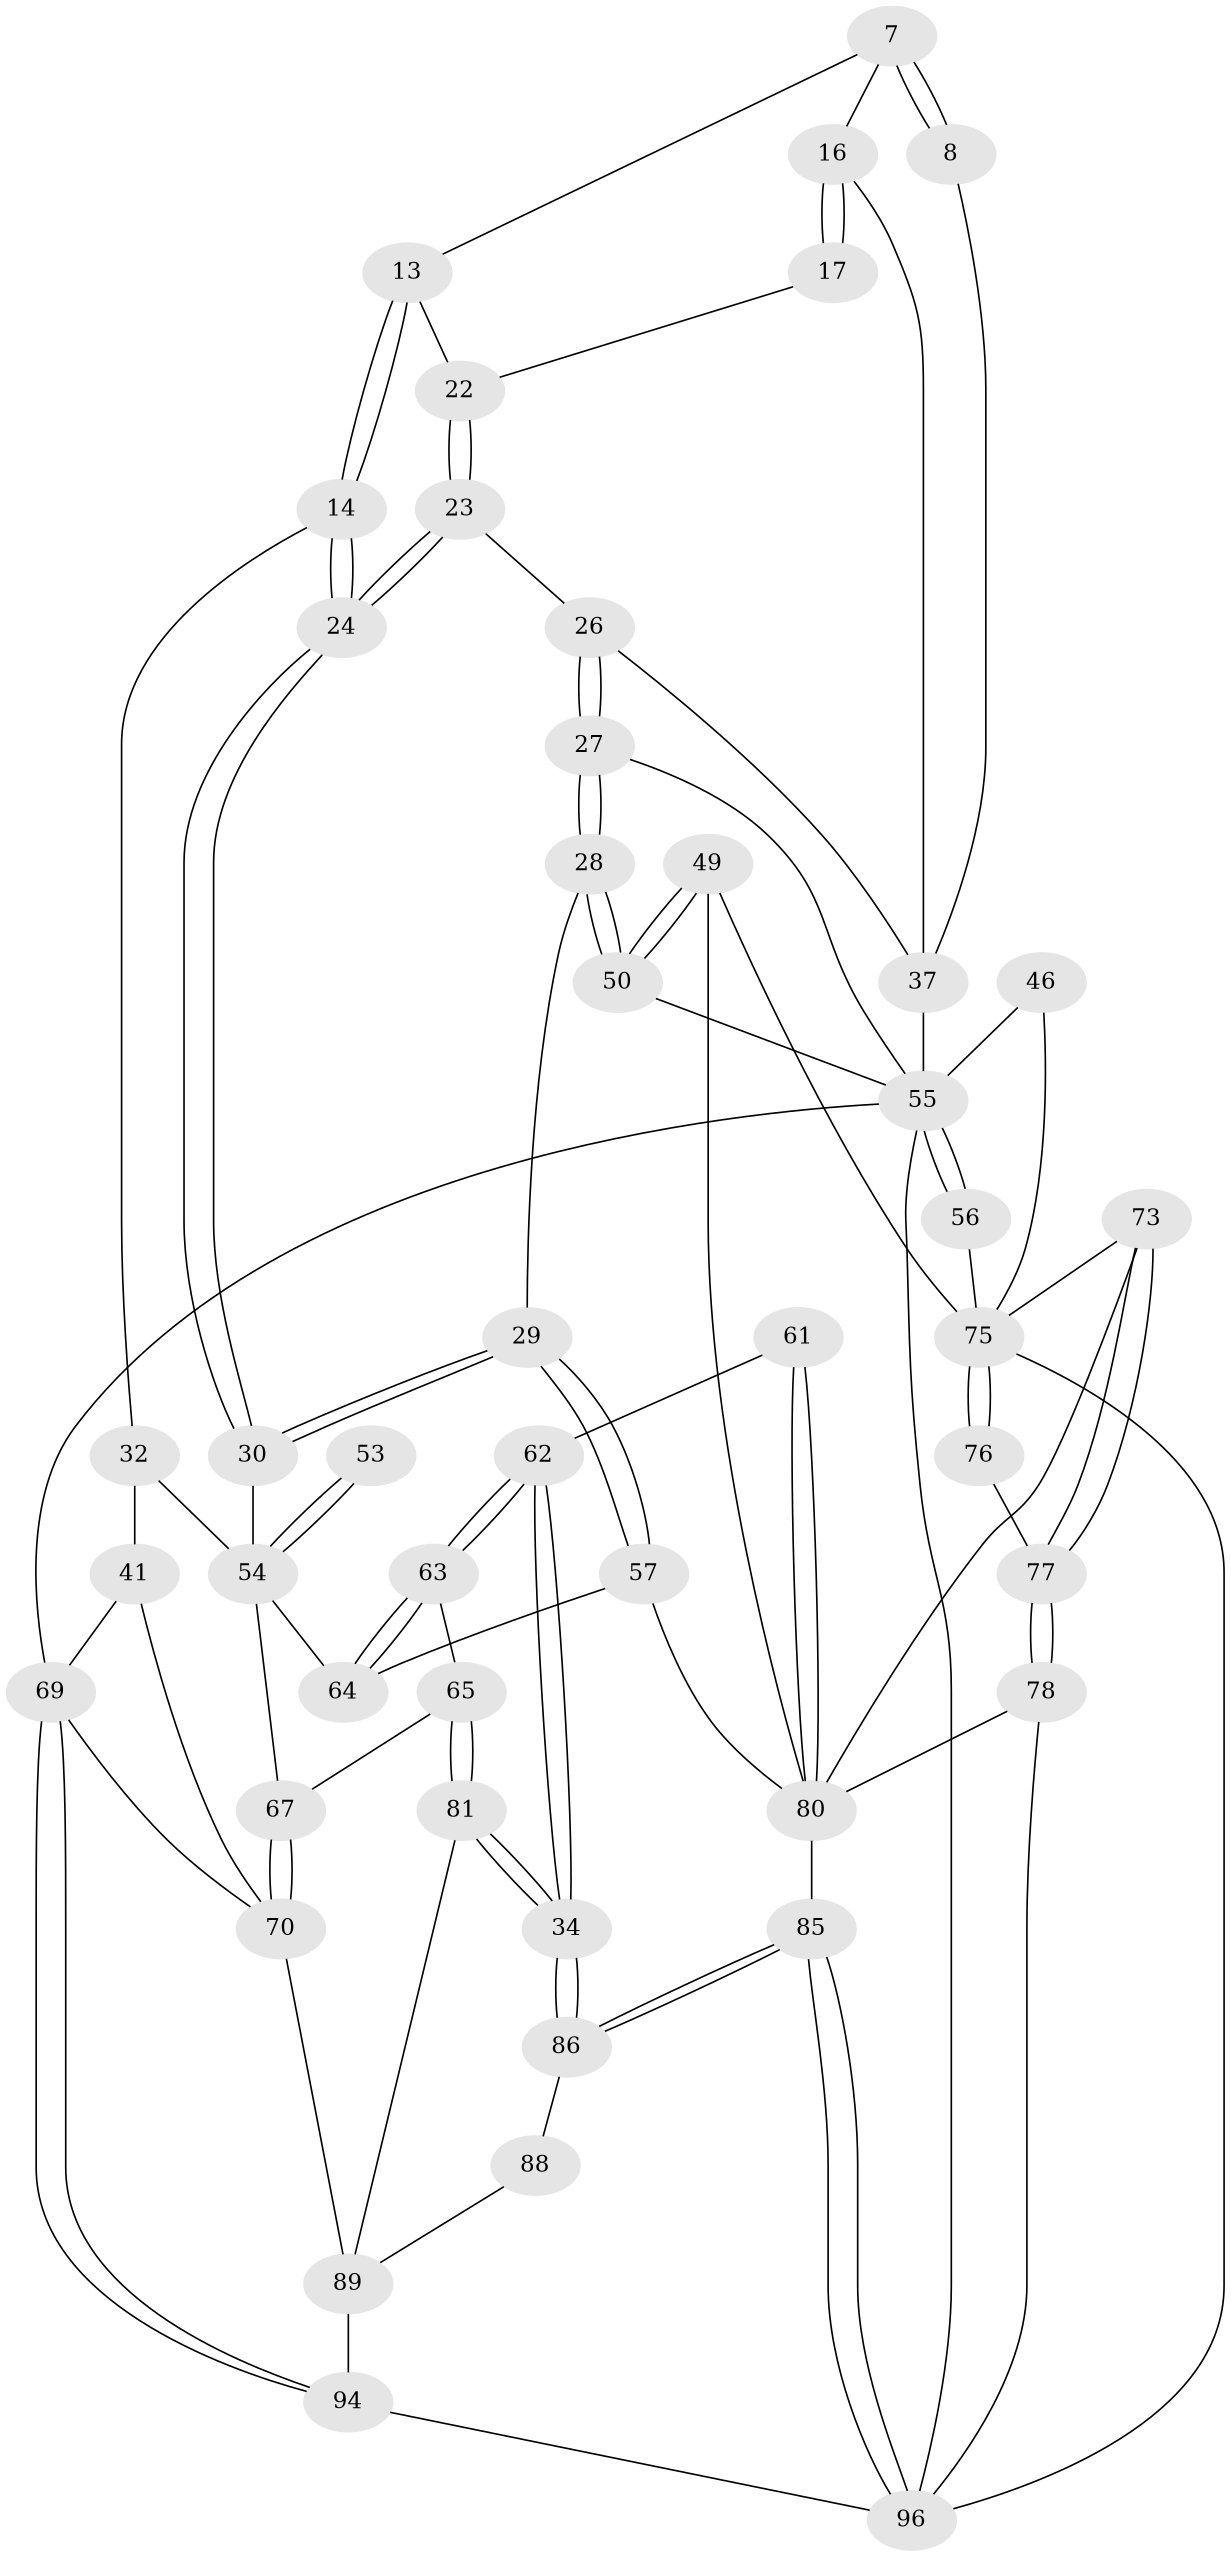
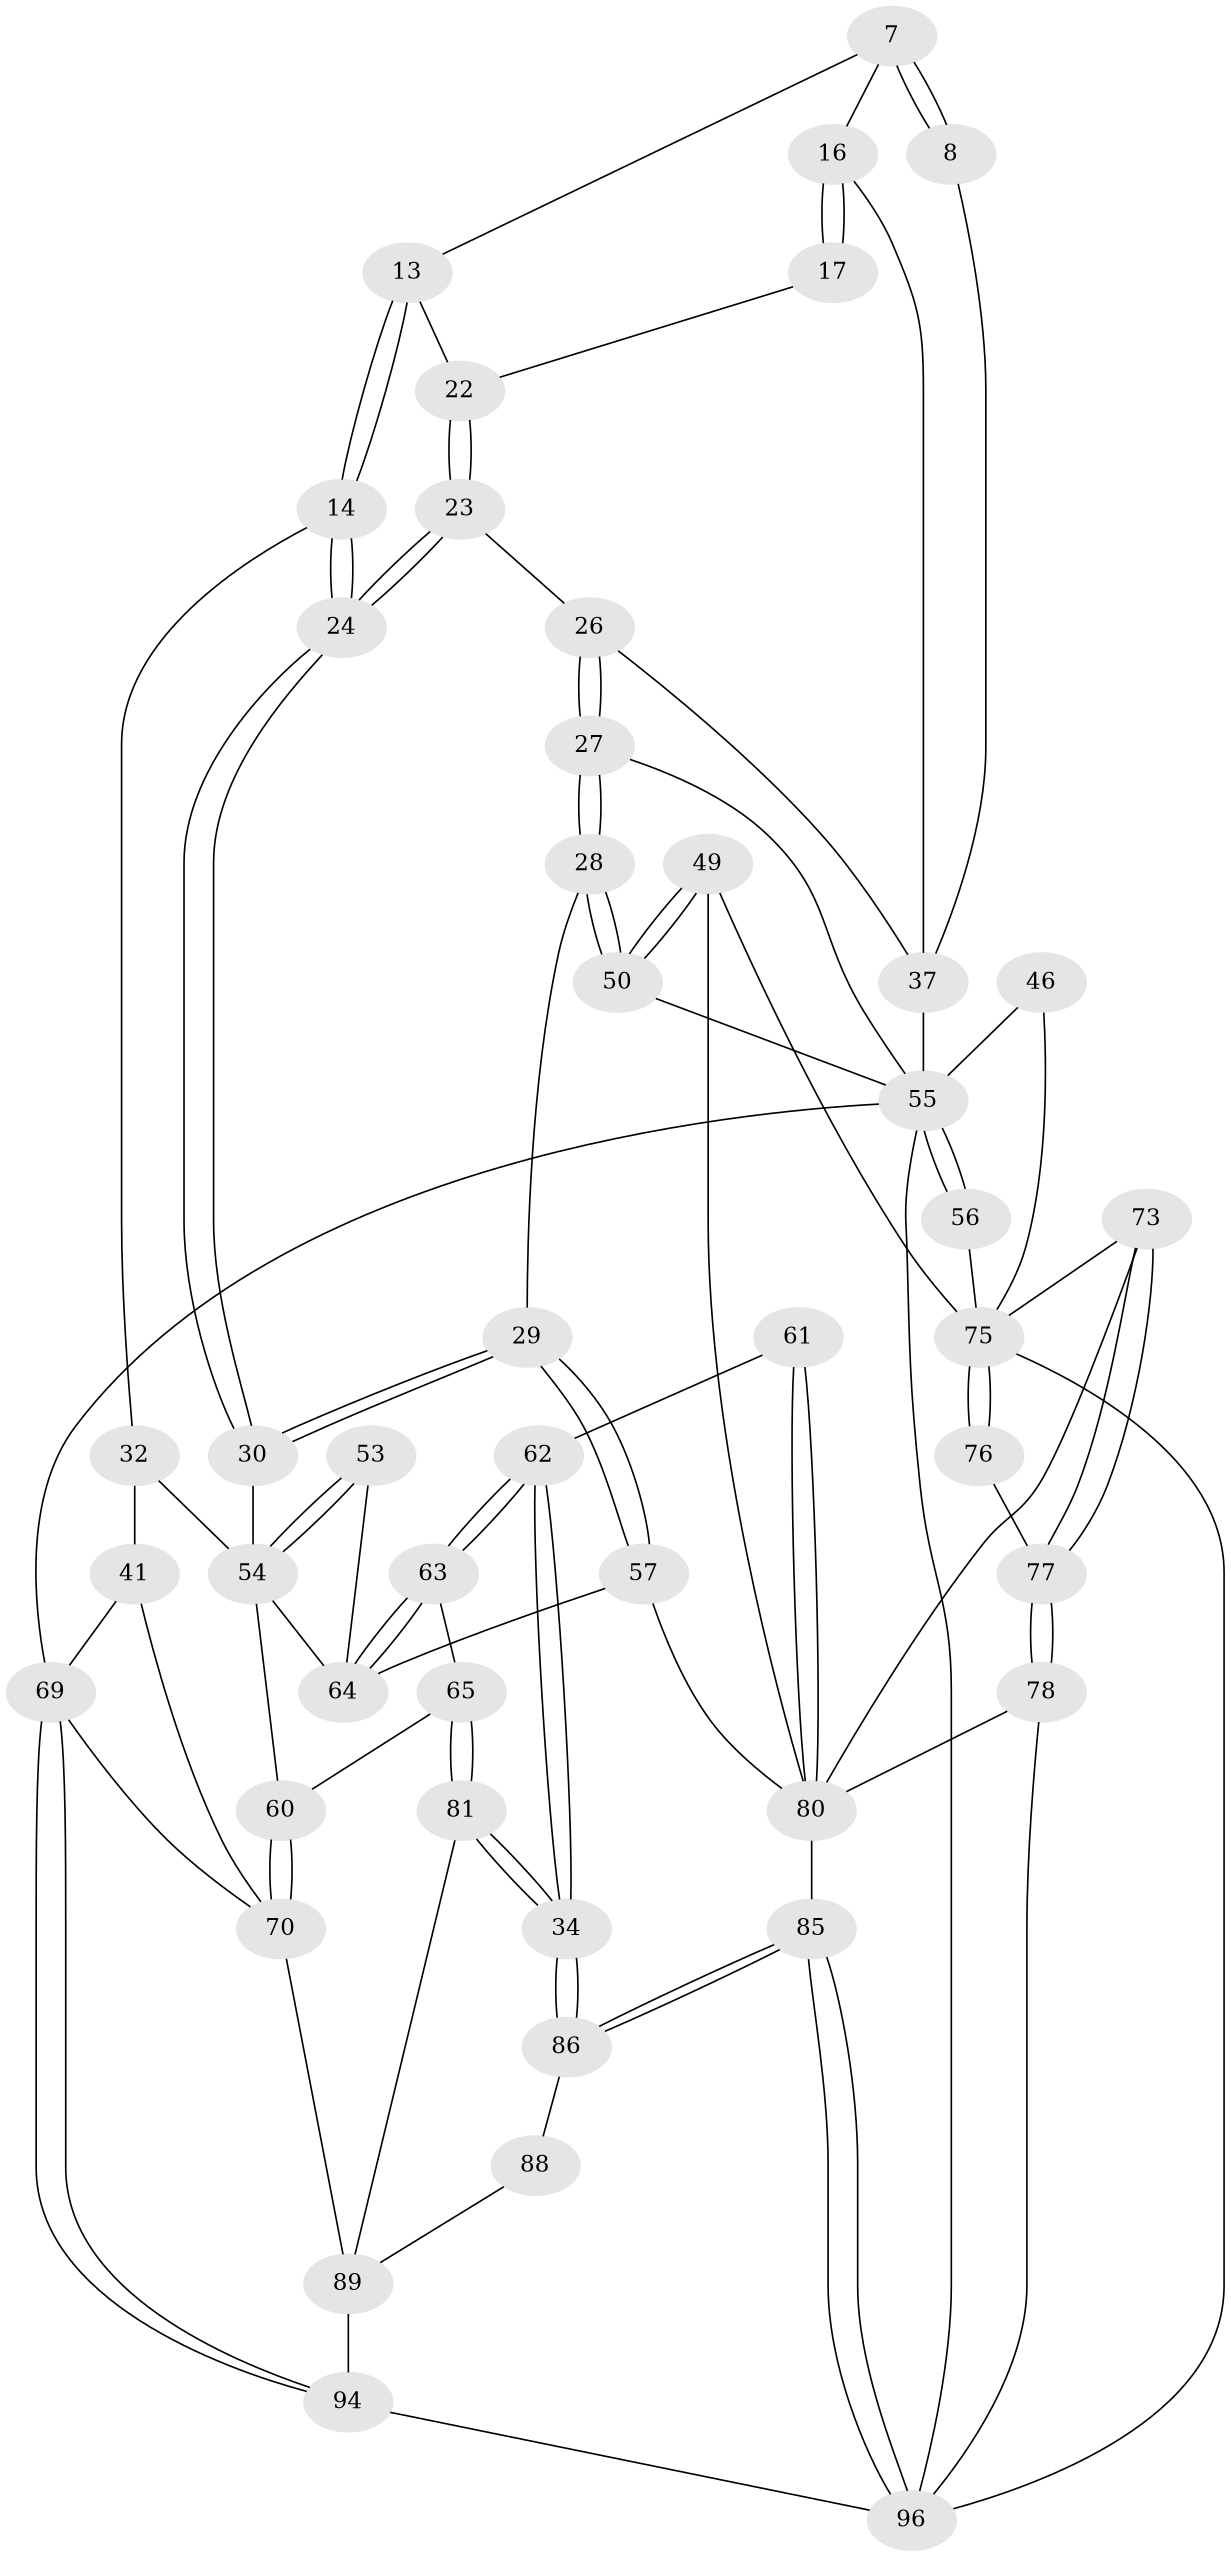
  graph {
    node [color=gray90 style=filled]
    8 [super="+5"]
    7
    13
    16 [super="+2+6"]
    37 [super="+20+25+18+3+4"]
    14
    22
    17
    55 [super="+21+51"]
    24
    32 [super="+15"]
    23
    30
    54 [super="+42+52"]
    41 [super="+31"]
    26
    27
    28
    29
    50
    69 [super="+10"]
    56
    96 [super="+93+95"]
    57
    80 [super="+74+79+60"]
    64 [super="+58"]
-   67 [super="+43+66"]
+   67 [super="+43+66" label=60]
    70 [super="+68+44"]
    94 [super="+90"]
    89 [super="+82+83"]
    46
    75 [super="+71+48+72"]
    76
    49
    85
    53
    61
    62
    63
    n40 [label=34]
    65
    86
    81
    73
    77
    78
    88 [super="+87"]
    8 -- 37
    7 -- 8
    7 -- 8
    7 -- 13
    7 -- 16
    13 -- 14
    13 -- 14
    13 -- 22
    16 -- 37 [weight=2]
    16 -- 17 [weight=2]
    16 -- 17
    37 -- 55 [weight=5]
    14 -- 24
    14 -- 24
    14 -- 32
    22 -- 23
    22 -- 23
    17 -- 22
    55 -- 69 [weight=2]
    55 -- 56 [weight=2]
    55 -- 56
    55 -- 96
    24 -- 30
    24 -- 30
    32 -- 54
    32 -- 41 [weight=2]
    23 -- 24
    23 -- 24
    23 -- 26
    30 -- 54
    54 -- 64
    54 -- 67 [weight=2]
    41 -- 69 [weight=2]
    41 -- 70
    26 -- 37
    26 -- 27
    26 -- 27
    27 -- 55
    27 -- 28
    27 -- 28
    28 -- 29
    28 -- 50
    28 -- 50
    29 -- 30
    29 -- 30
    29 -- 57
    29 -- 57
    50 -- 55
    69 -- 70
    69 -- 94
    69 -- 94
    56 -- 75
    57 -- 80
    57 -- 64
    80 -- 85
    67 -- 70 [weight=2]
    67 -- 70
    70 -- 89
    94 -- 96
    89 -- 94 [weight=2]
    46 -- 55 [weight=2]
    46 -- 75
    75 -- 96
    75 -- 76 [weight=2]
    75 -- 76
    76 -- 77
    49 -- 50
    49 -- 50
    49 -- 80
    49 -- 75
    85 -- 96
    85 -- 96
    85 -- 86
    85 -- 86
    53 -- 54 [weight=2]
    53 -- 54
+   53 -- 64
    61 -- 80 [weight=2]
    61 -- 80
    61 -- 62
    62 -- 63
    62 -- 63
    62 -- n40
    62 -- n40
    63 -- 64
    63 -- 64
    63 -- 65
    n40 -- 86
    n40 -- 86
    65 -- 67
    65 -- 81
    65 -- 81
    86 -- 88
    81 -- 89
    81 -- n40
    81 -- n40
    73 -- 80
    73 -- 75
    73 -- 77
    73 -- 77
    77 -- 78
    77 -- 78
    78 -- 96
    78 -- 80
    88 -- 89
  }
